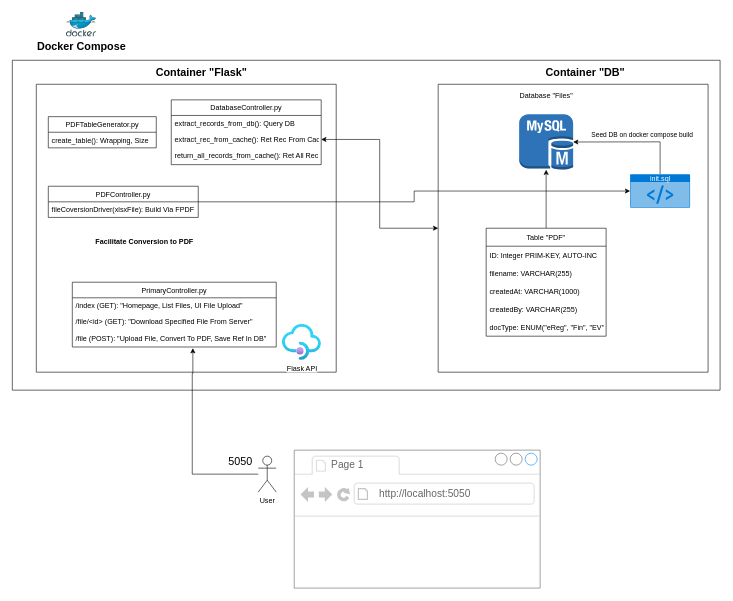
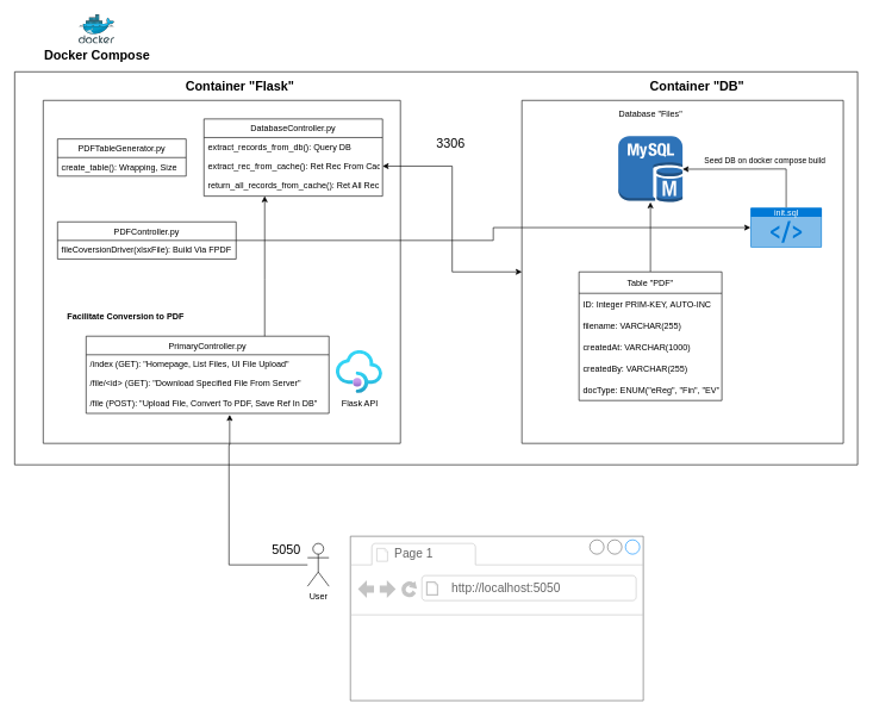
  <mxCell id="0" />
  <mxCell id="1" parent="0" />
  <mxCell id="2" value="" style="swimlane;startSize=0;" parent="1" vertex="1"><mxGeometry x="730" y="140" width="450" height="480" as="geometry" /></mxCell>
  <mxCell id="3" value="" style="outlineConnect=0;dashed=0;verticalLabelPosition=bottom;verticalAlign=top;align=center;html=1;shape=mxgraph.aws3.mysql_db_instance;fillColor=#2E73B8;gradientColor=none;" parent="2" vertex="1"><mxGeometry x="135" y="50" width="90" height="92.5" as="geometry" /></mxCell>
  <mxCell id="4" style="edgeStyle=none;rounded=0;orthogonalLoop=1;jettySize=auto;html=1;" parent="2" source="5" target="3" edge="1"><mxGeometry relative="1" as="geometry" /></mxCell>
  <mxCell id="5" value="Table &quot;PDF&quot;" style="swimlane;fontStyle=0;childLayout=stackLayout;horizontal=1;startSize=30;horizontalStack=0;resizeParent=1;resizeParentMax=0;resizeLast=0;collapsible=1;marginBottom=0;" parent="2" vertex="1"><mxGeometry x="80" y="240" width="200" height="180" as="geometry" /></mxCell>
  <mxCell id="6" value="ID: Integer PRIM-KEY, AUTO-INC" style="text;strokeColor=none;fillColor=none;align=left;verticalAlign=middle;spacingLeft=4;spacingRight=4;overflow=hidden;points=[[0,0.5],[1,0.5]];portConstraint=eastwest;rotatable=0;" parent="5" vertex="1"><mxGeometry y="30" width="200" height="30" as="geometry" /></mxCell>
  <mxCell id="7" value="filename: VARCHAR(255)" style="text;strokeColor=none;fillColor=none;align=left;verticalAlign=middle;spacingLeft=4;spacingRight=4;overflow=hidden;points=[[0,0.5],[1,0.5]];portConstraint=eastwest;rotatable=0;" parent="5" vertex="1"><mxGeometry y="60" width="200" height="30" as="geometry" /></mxCell>
  <mxCell id="8" value="createdAt: VARCHAR(1000)" style="text;strokeColor=none;fillColor=none;align=left;verticalAlign=middle;spacingLeft=4;spacingRight=4;overflow=hidden;points=[[0,0.5],[1,0.5]];portConstraint=eastwest;rotatable=0;" parent="5" vertex="1"><mxGeometry y="90" width="200" height="30" as="geometry" /></mxCell>
  <mxCell id="9" value="createdBy: VARCHAR(255)" style="text;strokeColor=none;fillColor=none;align=left;verticalAlign=middle;spacingLeft=4;spacingRight=4;overflow=hidden;points=[[0,0.5],[1,0.5]];portConstraint=eastwest;rotatable=0;" parent="5" vertex="1"><mxGeometry y="120" width="200" height="30" as="geometry" /></mxCell>
  <mxCell id="10" value="docType: ENUM(&quot;eReg&quot;, &quot;Fin&quot;, &quot;EV&quot;)" style="text;strokeColor=none;fillColor=none;align=left;verticalAlign=middle;spacingLeft=4;spacingRight=4;overflow=hidden;points=[[0,0.5],[1,0.5]];portConstraint=eastwest;rotatable=0;" parent="5" vertex="1"><mxGeometry y="150" width="200" height="30" as="geometry" /></mxCell>
  <mxCell id="11" style="edgeStyle=none;rounded=0;orthogonalLoop=1;jettySize=auto;html=1;entryX=1;entryY=0.5;entryDx=0;entryDy=0;entryPerimeter=0;" parent="2" source="13" target="3" edge="1"><mxGeometry relative="1" as="geometry"><Array as="points"><mxPoint x="370" y="96" /></Array></mxGeometry></mxCell>
  <mxCell id="12" value="Seed DB on docker compose build" style="edgeLabel;html=1;align=center;verticalAlign=middle;resizable=0;points=[];" parent="11" vertex="1" connectable="0"><mxGeometry x="0.357" y="-3" relative="1" as="geometry"><mxPoint x="51" y="-9" as="offset" /></mxGeometry></mxCell>
  <mxCell id="13" value="init.sql" style="html=1;strokeColor=none;fillColor=#0079D6;labelPosition=center;verticalLabelPosition=middle;verticalAlign=top;align=center;fontSize=12;outlineConnect=0;spacingTop=-6;fontColor=#FFFFFF;sketch=0;shape=mxgraph.sitemap.script;" parent="2" vertex="1"><mxGeometry x="320" y="150" width="100" height="56" as="geometry" /></mxCell>
  <mxCell id="14" value="" style="swimlane;startSize=0;" parent="1" vertex="1"><mxGeometry x="60" y="140" width="500" height="480" as="geometry" /></mxCell>
  <mxCell id="15" value="PrimaryController.py" style="swimlane;fontStyle=0;childLayout=stackLayout;horizontal=1;startSize=26;fillColor=none;horizontalStack=0;resizeParent=1;resizeParentMax=0;resizeLast=0;collapsible=1;marginBottom=0;" parent="14" vertex="1"><mxGeometry x="60" y="330" width="340" height="108" as="geometry" /></mxCell>
  <mxCell id="16" value="/index (GET): &quot;Homepage, List Files, UI File Upload&quot;" style="text;strokeColor=none;fillColor=none;align=left;verticalAlign=top;spacingLeft=4;spacingRight=4;overflow=hidden;rotatable=0;points=[[0,0.5],[1,0.5]];portConstraint=eastwest;" parent="15" vertex="1"><mxGeometry y="26" width="340" height="26" as="geometry" /></mxCell>
  <mxCell id="17" value="/file/&lt;id&gt; (GET): &quot;Download Specified File From Server&quot;" style="text;strokeColor=none;fillColor=none;align=left;verticalAlign=top;spacingLeft=4;spacingRight=4;overflow=hidden;rotatable=0;points=[[0,0.5],[1,0.5]];portConstraint=eastwest;" parent="15" vertex="1"><mxGeometry y="52" width="340" height="28" as="geometry" /></mxCell>
  <mxCell id="18" value="/file (POST): &quot;Upload File, Convert To PDF, Save Ref In DB&quot;" style="text;strokeColor=none;fillColor=none;align=left;verticalAlign=top;spacingLeft=4;spacingRight=4;overflow=hidden;rotatable=0;points=[[0,0.5],[1,0.5]];portConstraint=eastwest;" parent="15" vertex="1"><mxGeometry y="80" width="340" height="28" as="geometry" /></mxCell>
  <mxCell id="19" value="PDFController.py" style="swimlane;fontStyle=0;childLayout=stackLayout;horizontal=1;startSize=26;fillColor=none;horizontalStack=0;resizeParent=1;resizeParentMax=0;resizeLast=0;collapsible=1;marginBottom=0;" parent="14" vertex="1"><mxGeometry x="20" y="170" width="250" height="52" as="geometry" /></mxCell>
  <mxCell id="20" value="fileCoversionDriver(xlsxFile): Build Via FPDF" style="text;strokeColor=none;fillColor=none;align=left;verticalAlign=top;spacingLeft=4;spacingRight=4;overflow=hidden;rotatable=0;points=[[0,0.5],[1,0.5]];portConstraint=eastwest;" parent="19" vertex="1"><mxGeometry y="26" width="250" height="26" as="geometry" /></mxCell>
  <mxCell id="21" style="edgeStyle=orthogonalEdgeStyle;rounded=0;orthogonalLoop=1;jettySize=auto;html=1;" parent="1" source="22" edge="1"><mxGeometry relative="1" as="geometry"><mxPoint x="321" y="580" as="targetPoint" /><Array as="points"><mxPoint x="320" y="790" /><mxPoint x="320" y="622" /></Array></mxGeometry></mxCell>
  <mxCell id="22" value="User" style="shape=umlActor;verticalLabelPosition=bottom;verticalAlign=top;html=1;outlineConnect=0;" parent="1" vertex="1"><mxGeometry x="430" y="760" width="30" height="60" as="geometry" /></mxCell>
  <mxCell id="23" value="&lt;b&gt;&lt;font style=&quot;font-size: 18px;&quot;&gt;Container &quot;Flask&quot;&lt;/font&gt;&lt;/b&gt;" style="text;html=1;align=center;verticalAlign=middle;resizable=0;points=[];autosize=1;strokeColor=none;fillColor=none;" parent="1" vertex="1"><mxGeometry y="110" width="170" height="20" as="geometry" x="250" /></mxCell>
  <mxCell id="24" value="&lt;b&gt;&lt;font style=&quot;font-size: 18px;&quot;&gt;Container &quot;DB&quot;&lt;/font&gt;&lt;/b&gt;" style="text;html=1;align=center;verticalAlign=middle;resizable=0;points=[];autosize=1;strokeColor=none;fillColor=none;" parent="1" vertex="1"><mxGeometry x="900" y="110" width="150" height="20" as="geometry" /></mxCell>
  <mxCell id="25" value="Database &quot;Files&quot;" style="text;html=1;align=center;verticalAlign=middle;resizable=0;points=[];autosize=1;strokeColor=none;fillColor=none;" parent="1" vertex="1"><mxGeometry x="855" y="145" width="110" height="30" as="geometry" /></mxCell>
  <mxCell id="26" value="" style="strokeWidth=1;shadow=0;dashed=0;align=center;html=1;shape=mxgraph.mockup.containers.browserWindow;rSize=0;strokeColor=#666666;strokeColor2=#008cff;strokeColor3=#c4c4c4;mainText=,;recursiveResize=0;" parent="1" vertex="1"><mxGeometry x="490" y="750" width="410" height="230" as="geometry" /></mxCell>
  <mxCell id="27" value="Page 1" style="strokeWidth=1;shadow=0;dashed=0;align=center;html=1;shape=mxgraph.mockup.containers.anchor;fontSize=17;fontColor=#666666;align=left;" parent="26" vertex="1"><mxGeometry x="60" y="12" width="110" height="26" as="geometry" /></mxCell>
  <mxCell id="28" value="http://localhost:5050" style="strokeWidth=1;shadow=0;dashed=0;align=center;html=1;shape=mxgraph.mockup.containers.anchor;rSize=0;fontSize=17;fontColor=#666666;align=left;" parent="26" vertex="1"><mxGeometry x="140" y="60" width="250" height="26" as="geometry" /></mxCell>
  <mxCell id="29" value="5050" style="text;html=1;align=center;verticalAlign=middle;resizable=0;points=[];autosize=1;strokeColor=none;fillColor=none;fontSize=18;" parent="1" vertex="1"><mxGeometry x="370" y="755" width="60" height="30" as="geometry" /></mxCell>
  <mxCell id="30" value="" style="endArrow=classic;startArrow=classic;html=1;rounded=0;fontSize=18;edgeStyle=orthogonalEdgeStyle;entryX=1;entryY=0.5;entryDx=0;entryDy=0;exitX=0;exitY=0.5;exitDx=0;exitDy=0;" parent="1" source="2" target="36" edge="1"><mxGeometry width="50" height="50" relative="1" as="geometry"><mxPoint x="370" y="440" as="sourcePoint" /><mxPoint x="420" y="390" as="targetPoint" /></mxGeometry></mxCell>
+ <mxCell id="31" value="3306" style="text;html=1;align=center;verticalAlign=middle;resizable=0;points=[];autosize=1;strokeColor=none;fillColor=none;fontSize=18;" parent="1" vertex="1"><mxGeometry x="600" y="185" width="60" height="30" as="geometry" /></mxCell>
  <mxCell id="32" value="&lt;font style=&quot;font-size: 18px;&quot;&gt;&lt;b&gt;Docker Compose&lt;/b&gt;&lt;/font&gt;" style="sketch=0;aspect=fixed;html=1;points=[];align=center;image;fontSize=12;image=img/lib/mscae/Docker.svg;" parent="1" vertex="1"><mxGeometry x="110" width="50" height="41" as="geometry" y="20" /></mxCell>
  <mxCell id="33" value="" style="swimlane;startSize=0;fontSize=18;" parent="1" vertex="1"><mxGeometry x="20" y="100" width="1180" height="550" as="geometry" /></mxCell>
  <mxCell id="34" value="DatabaseController.py" style="swimlane;fontStyle=0;childLayout=stackLayout;horizontal=1;startSize=26;fillColor=none;horizontalStack=0;resizeParent=1;resizeParentMax=0;resizeLast=0;collapsible=1;marginBottom=0;" parent="33" vertex="1"><mxGeometry x="265" y="66" width="250" height="108" as="geometry" /></mxCell>
  <mxCell id="35" value="extract_records_from_db(): Query DB" style="text;strokeColor=none;fillColor=none;align=left;verticalAlign=top;spacingLeft=4;spacingRight=4;overflow=hidden;rotatable=0;points=[[0,0.5],[1,0.5]];portConstraint=eastwest;" parent="34" vertex="1"><mxGeometry y="26" width="250" height="26" as="geometry" /></mxCell>
  <mxCell id="36" value="extract_rec_from_cache(): Ret Rec From Cache" style="text;strokeColor=none;fillColor=none;align=left;verticalAlign=top;spacingLeft=4;spacingRight=4;overflow=hidden;rotatable=0;points=[[0,0.5],[1,0.5]];portConstraint=eastwest;" parent="34" vertex="1"><mxGeometry y="52" width="250" height="28" as="geometry" /></mxCell>
  <mxCell id="37" value="return_all_records_from_cache(): Ret All Rec" style="text;strokeColor=none;fillColor=none;align=left;verticalAlign=top;spacingLeft=4;spacingRight=4;overflow=hidden;rotatable=0;points=[[0,0.5],[1,0.5]];portConstraint=eastwest;" parent="34" vertex="1"><mxGeometry y="80" width="250" height="28" as="geometry" /></mxCell>
- <mxCell id="38" value="Flask API" style="aspect=fixed;html=1;points=[];align=center;image;fontSize=12;image=img/lib/azure2/integration/API_Management_Services.svg;" parent="33" vertex="1"><mxGeometry x="450" y="440" width="65" height="60" as="geometry" /></mxCell>
- <mxCell id="39" value="&lt;span style=&quot;font-size: 12px;&quot;&gt;&lt;b&gt;Facilitate Conversion to PDF&lt;/b&gt;&lt;/span&gt;" style="text;html=1;align=center;verticalAlign=middle;resizable=0;points=[];autosize=1;strokeColor=none;fillColor=none;fontSize=18;" parent="33" vertex="1"><mxGeometry x="125" y="280" width="190" height="40" as="geometry" /></mxCell>
+ <mxCell id="38" value="Flask API" style="aspect=fixed;html=1;points=[];align=center;image;fontSize=12;image=img/lib/azure2/integration/API_Management_Services.svg;" parent="33" vertex="1"><mxGeometry x="450" y="390" width="65" height="60" as="geometry" /></mxCell>
+ <mxCell id="39" value="&lt;span style=&quot;font-size: 12px;&quot;&gt;&lt;b&gt;Facilitate Conversion to PDF&lt;/b&gt;&lt;/span&gt;" style="text;html=1;align=center;verticalAlign=middle;resizable=0;points=[];autosize=1;strokeColor=none;fillColor=none;fontSize=18;" parent="33" vertex="1"><mxGeometry x="60" y="320" width="190" height="40" as="geometry" /></mxCell>
  <mxCell id="40" value="PDFTableGenerator.py" style="swimlane;fontStyle=0;childLayout=stackLayout;horizontal=1;startSize=26;fillColor=none;horizontalStack=0;resizeParent=1;resizeParentMax=0;resizeLast=0;collapsible=1;marginBottom=0;" parent="33" vertex="1"><mxGeometry x="60" y="94" width="180" height="52" as="geometry" /></mxCell>
  <mxCell id="41" value="create_table(): Wrapping, Size" style="text;strokeColor=none;fillColor=none;align=left;verticalAlign=top;spacingLeft=4;spacingRight=4;overflow=hidden;rotatable=0;points=[[0,0.5],[1,0.5]];portConstraint=eastwest;" parent="40" vertex="1"><mxGeometry y="26" width="180" height="26" as="geometry" /></mxCell>
+ <mxCell id="42" style="edgeStyle=orthogonalEdgeStyle;rounded=0;orthogonalLoop=1;jettySize=auto;html=1;" parent="1" source="15" target="37" edge="1"><mxGeometry relative="1" as="geometry"><Array as="points"><mxPoint x="370" y="390" /><mxPoint x="370" y="390" /></Array></mxGeometry></mxCell>
  <mxCell id="43" style="edgeStyle=orthogonalEdgeStyle;rounded=0;orthogonalLoop=1;jettySize=auto;html=1;fontSize=12;" parent="1" source="19" target="13" edge="1"><mxGeometry relative="1" as="geometry" /></mxCell>
